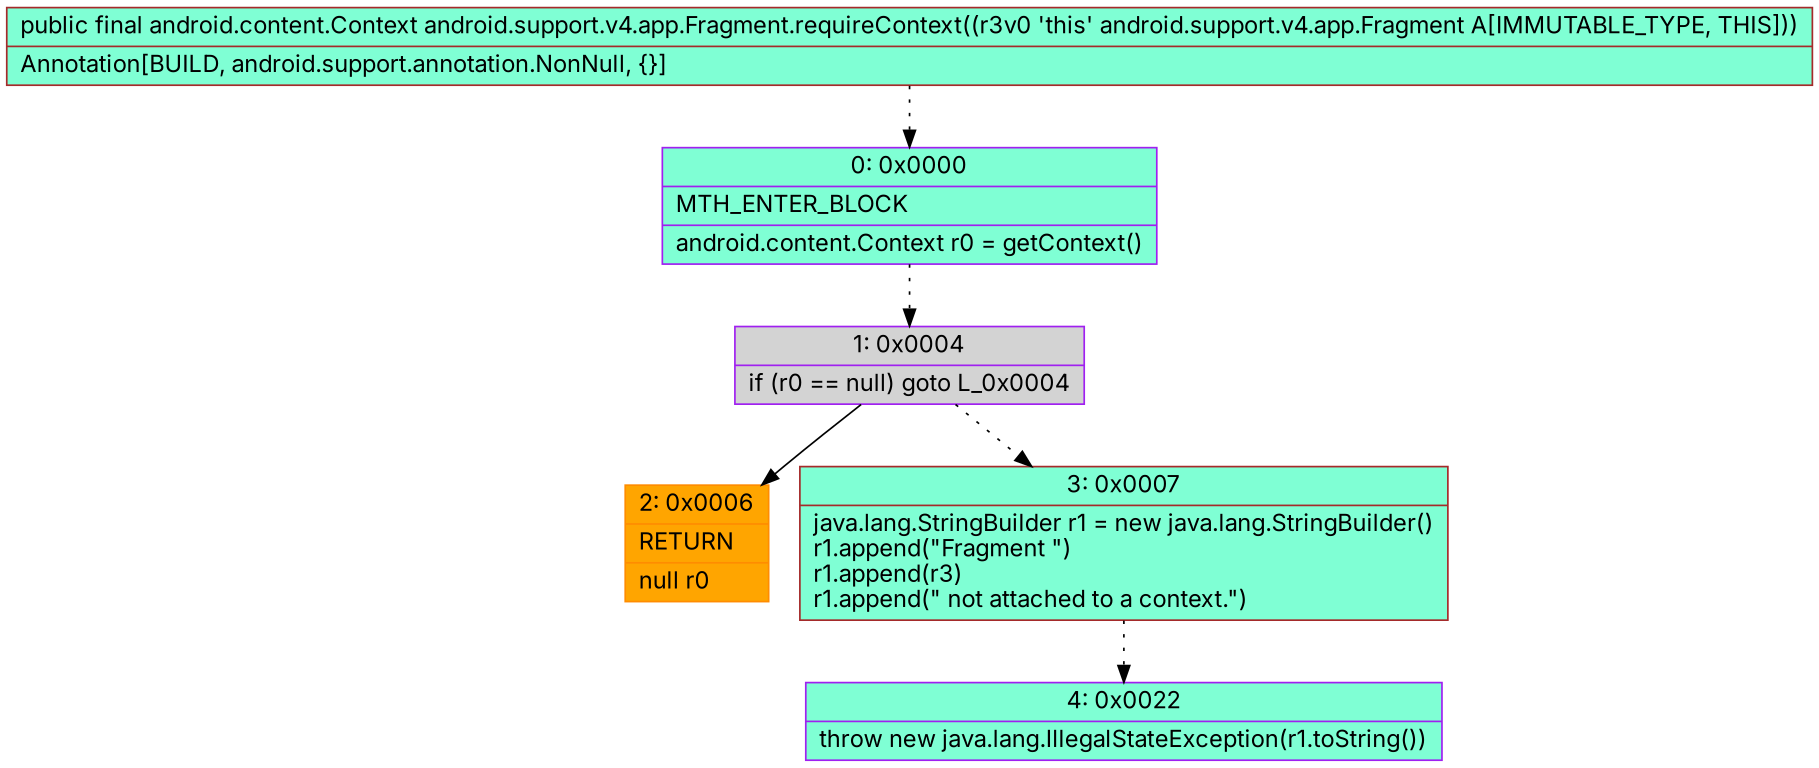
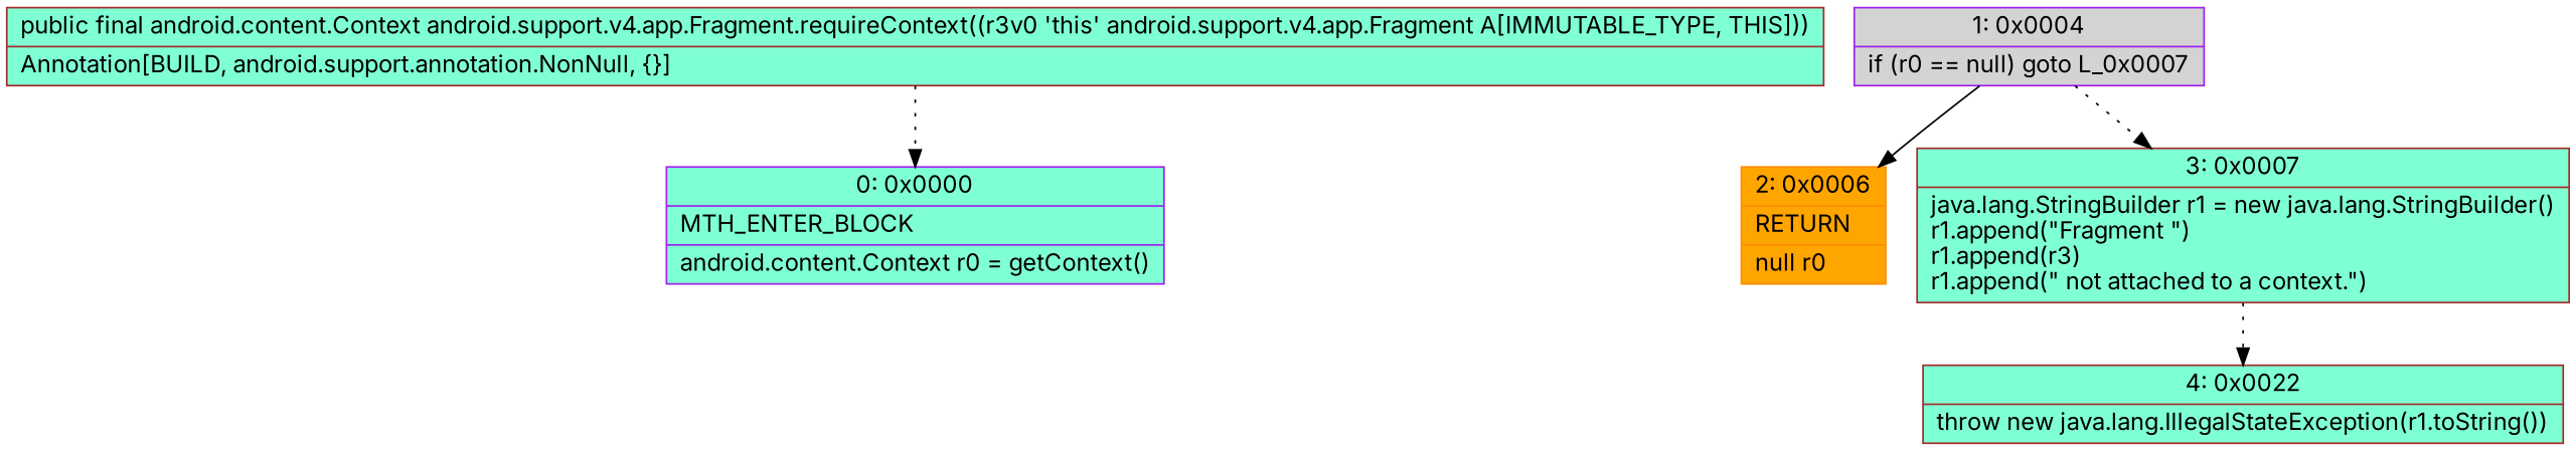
  digraph {
    fontname=Inter
    node [color=purple fillcolor=aquamarine fontname=Inter shape=record style=filled]
    edge [fontname=Inter style=dotted]
    n1 [label="{0\:\ 0x0000|MTH_ENTER_BLOCK\l|android.content.Context r0 = getContext()\l}"]
-   n2 [fillcolor=lightgrey label="{1\:\ 0x0004|if (r0 == null) goto L_0x0004\l}"]
+   n2 [fillcolor=lightgrey label="{1\:\ 0x0004|if (r0 == null) goto L_0x0007\l}"]
    n3 [color=darkorange fillcolor=orange label="{2\:\ 0x0006|RETURN\l|null r0\l}"]
    n4 [color=brown label="{3\:\ 0x0007|java.lang.StringBuilder r1 = new java.lang.StringBuilder()\lr1.append(\"Fragment \")\lr1.append(r3)\lr1.append(\" not attached to a context.\")\l}"]
-   n5 [label="{4\:\ 0x0022|throw new java.lang.IllegalStateException(r1.toString())\l}"]
+   n5 [color=brown label="{4\:\ 0x0022|throw new java.lang.IllegalStateException(r1.toString())\l}"]
    n6 [color=brown label="{public final android.content.Context android.support.v4.app.Fragment.requireContext((r3v0 'this' android.support.v4.app.Fragment A[IMMUTABLE_TYPE, THIS]))  | Annotation[BUILD, android.support.annotation.NonNull, \{\}]\l}"]
-   n1 -> n2
    n2 -> n3 [style=solid]
    n2 -> n4
    n4 -> n5
    n6 -> n1
  }
